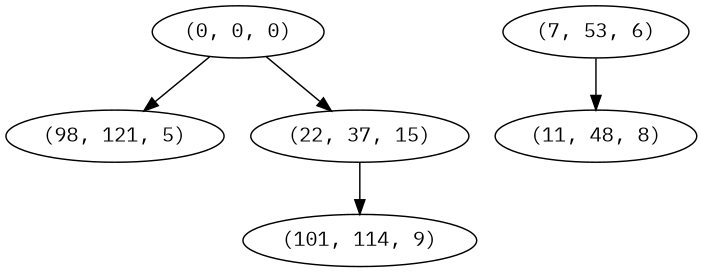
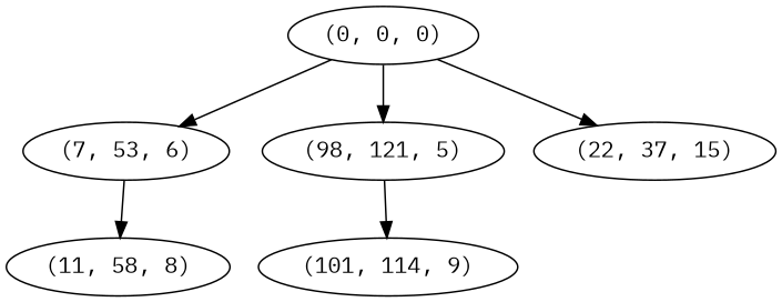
  digraph {
    fontname="IBM Plex Mono"
    node [fontname="IBM Plex Mono"]
    edge [fontname="IBM Plex Mono"]
    "(0, 0, 0)"
    "(7, 53, 6)"
    n3 [label="(98, 121, 5)"]
    "(22, 37, 15)"
-   "(11, 48, 8)"
+   "(11, 48, 8)" [label="(11, 58, 8)"]
    "(101, 114, 9)"
+   "(0, 0, 0)" -> "(7, 53, 6)"
    "(0, 0, 0)" -> n3
    "(0, 0, 0)" -> "(22, 37, 15)"
    "(7, 53, 6)" -> "(11, 48, 8)"
-   "(22, 37, 15)" -> "(101, 114, 9)"
+   n3 -> "(101, 114, 9)"
  }
